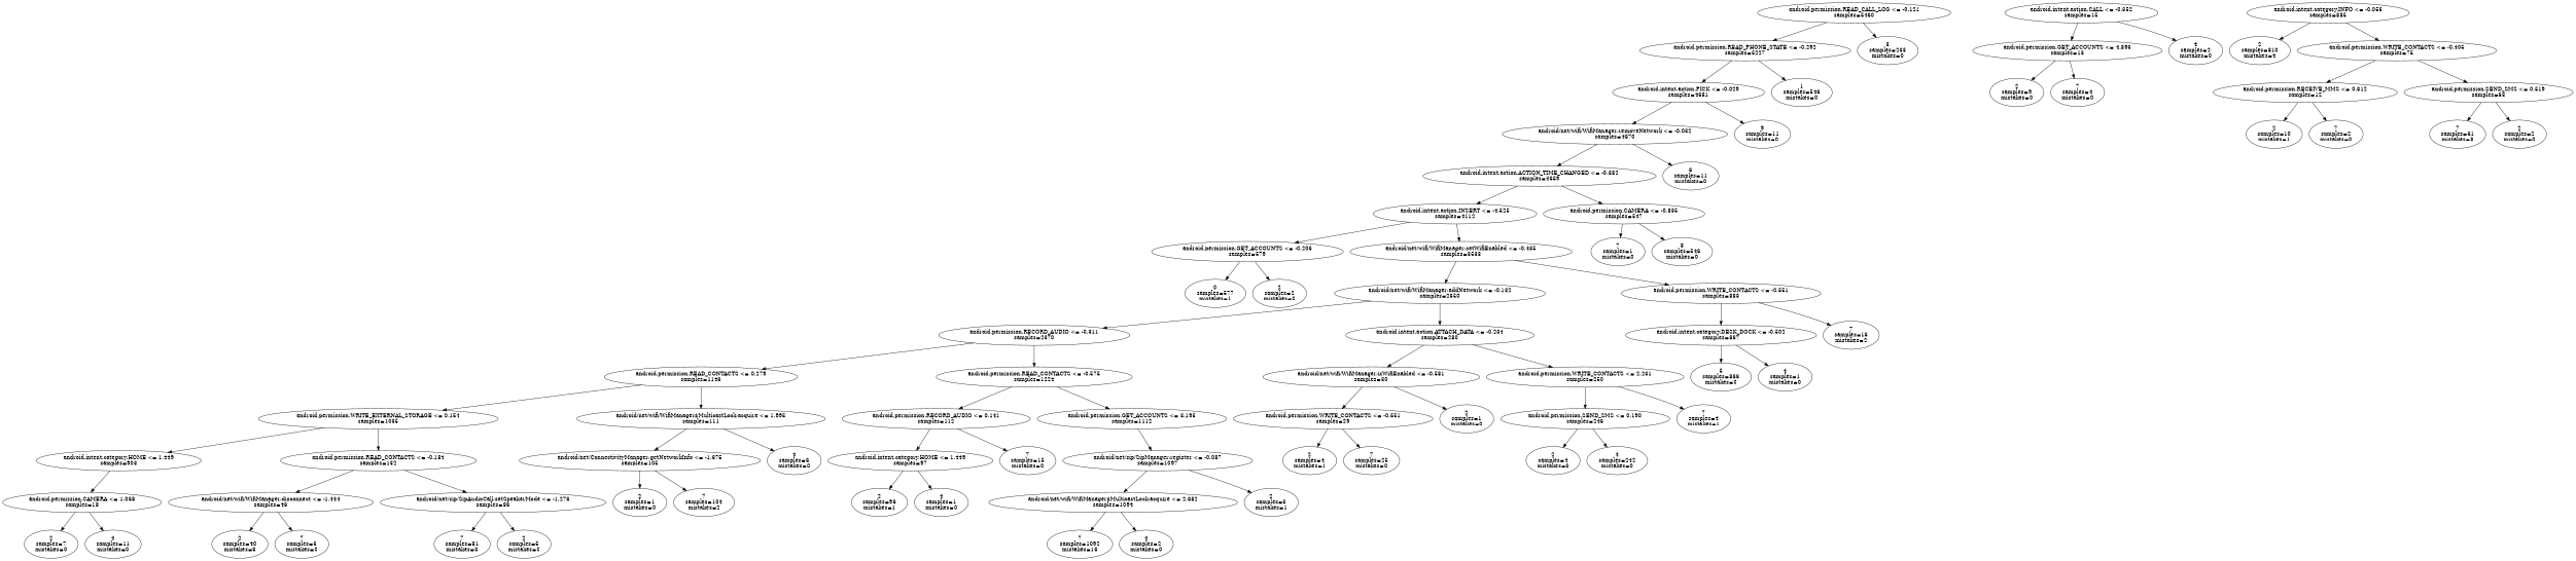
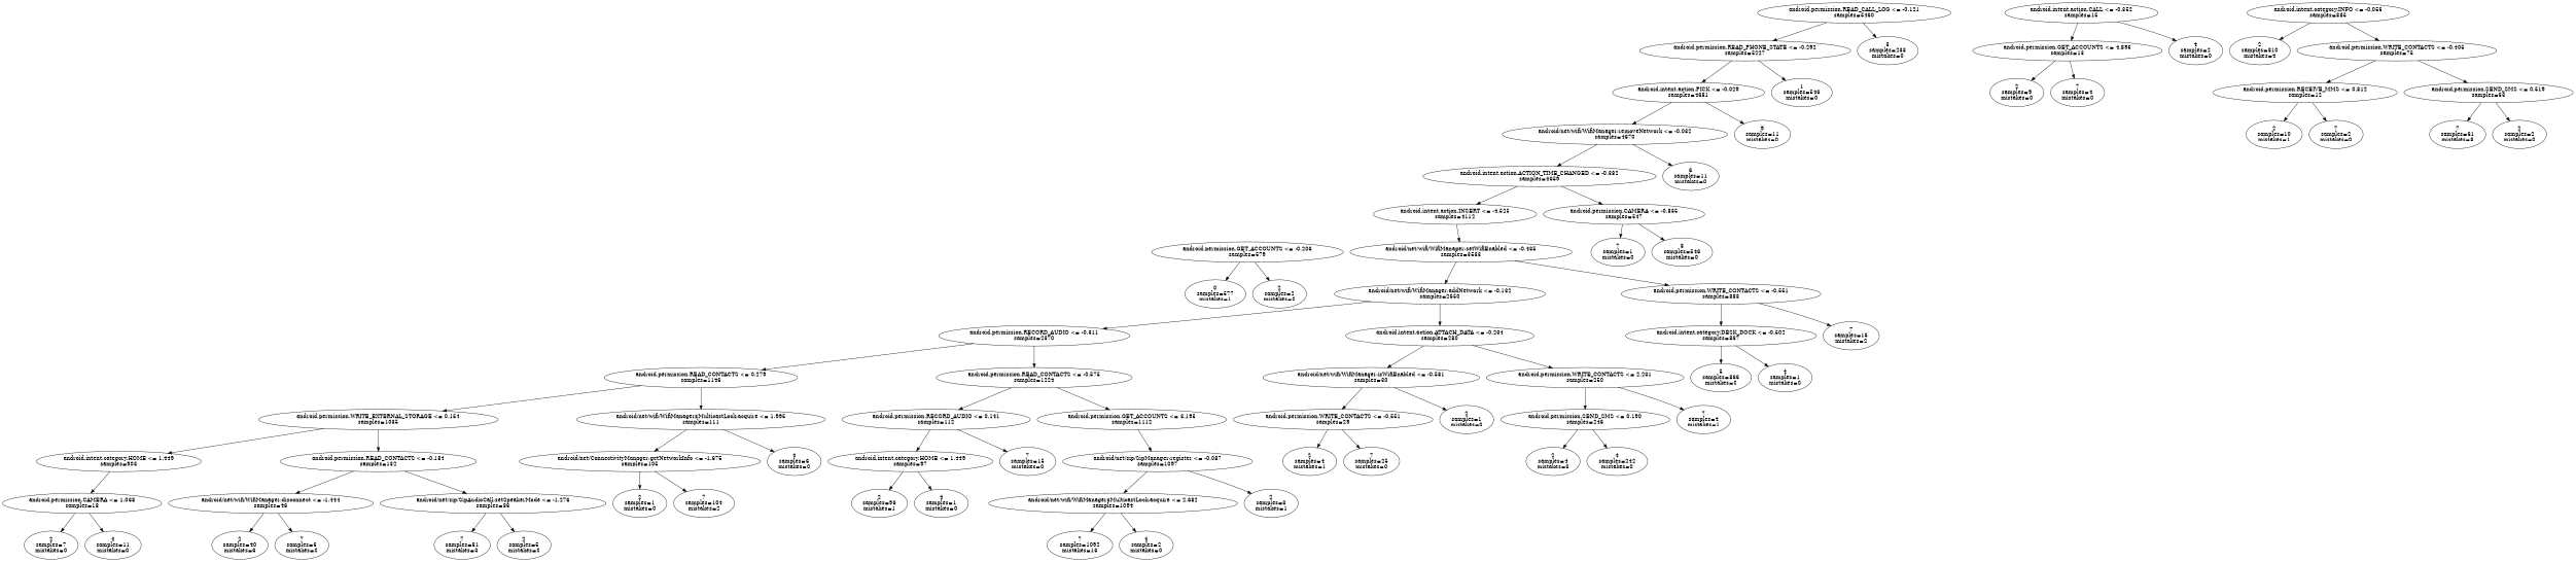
  digraph {
    n1 [label="android.permission.READ_CALL_LOG <= -0.121\nsamples=\5460"]
    n2 [label="android.permission.READ_PHONE_STATE <= -0.292\nsamples=\5227"]
    n3 [label="3\nsamples=\233\nmistakes=\0"]
    n4 [label="android.intent.action.PICK <= -0.029\nsamples=\4681"]
    n5 [label="1\nsamples=\546\nmistakes=\0"]
    n6 [label="android/net/wifi/WifiManager;removeNetwork <= -0.032\nsamples=\4670"]
    n7 [label="9\nsamples=\11\nmistakes=\0"]
    n8 [label="android.intent.action.ACTION_TIME_CHANGED <= -0.382\nsamples=\4659"]
    n9 [label="6\nsamples=\11\nmistakes=\0"]
    n10 [label="android.intent.action.INSERT <= -4.525\nsamples=\4112"]
    n11 [label="android.permission.CAMERA <= -0.835\nsamples=\547"]
    n12 [label="android.permission.GET_ACCOUNTS <= -0.206\nsamples=\579"]
    n13 [label="android/net/wifi/WifiManager;setWifiEnabled <= -0.435\nsamples=\3533"]
    n14 [label="7\nsamples=\1\nmistakes=\0"]
    n15 [label="8\nsamples=\546\nmistakes=\0"]
    n16 [label="0\nsamples=\577\nmistakes=\1"]
    n17 [label="2\nsamples=\2\nmistakes=\0"]
    n18 [label="android/net/wifi/WifiManager;addNetwork <= -0.132\nsamples=\2650"]
    n19 [label="android.permission.WRITE_CONTACTS <= -0.551\nsamples=\883"]
    n20 [label="android.permission.RECORD_AUDIO <= -0.311\nsamples=\2370"]
    n21 [label="android.intent.action.ATTACH_DATA <= -0.234\nsamples=\280"]
    n22 [label="android.intent.category.DESK_DOCK <= -0.502\nsamples=\867"]
    n23 [label="7\nsamples=\16\nmistakes=\2"]
    n24 [label="android.permission.READ_CONTACTS <= 0.279\nsamples=\1146"]
    n25 [label="android.permission.READ_CONTACTS <= -0.575\nsamples=\1224"]
    n26 [label="android/net/wifi/WifiManager;isWifiEnabled <= -0.581\nsamples=\30"]
    n27 [label="android.permission.WRITE_CONTACTS <= 2.231\nsamples=\250"]
    n28 [label="5\nsamples=\866\nmistakes=\0"]
    n29 [label="4\nsamples=\1\nmistakes=\0"]
    n30 [label="android.permission.WRITE_EXTERNAL_STORAGE <= 0.154\nsamples=\1035"]
    n31 [label="android/net/wifi/WifiManager$MulticastLock;acquire <= 1.995\nsamples=\111"]
    n32 [label="android.permission.RECORD_AUDIO <= 0.141\nsamples=\112"]
    n33 [label="android.permission.GET_ACCOUNTS <= 3.195\nsamples=\1112"]
    n34 [label="android.permission.WRITE_CONTACTS <= -0.551\nsamples=\29"]
    n35 [label="2\nsamples=\1\nmistakes=\0"]
    n36 [label="android.permission.SEND_SMS <= 0.190\nsamples=\246"]
    n37 [label="7\nsamples=\4\nmistakes=\1"]
    n38 [label="android.intent.category.HOME <= 1.449\nsamples=\903"]
    n39 [label="android.permission.READ_CONTACTS <= -0.184\nsamples=\132"]
    n40 [label="android/net/ConnectivityManager;getNetworkInfo <= -1.675\nsamples=\105"]
    n41 [label="4\nsamples=\6\nmistakes=\0"]
    n42 [label="android.intent.category.HOME <= 1.449\nsamples=\97"]
    n43 [label="7\nsamples=\15\nmistakes=\0"]
    n44 [label="android/net/sip/SipManager;register <= -0.087\nsamples=\1097"]
    n45 [label="2\nsamples=\4\nmistakes=\1"]
    n46 [label="7\nsamples=\25\nmistakes=\0"]
    n47 [label="2\nsamples=\4\nmistakes=\3"]
    n48 [label="4\nsamples=\242\nmistakes=\0"]
    n49 [label="android.permission.CAMERA <= 1.068\nsamples=\18"]
    n50 [label="android/net/wifi/WifiManager;disconnect <= -1.444\nsamples=\46"]
    n51 [label="android/net/sip/SipAudioCall;setSpeakerMode <= -1.276\nsamples=\86"]
    n52 [label="2\nsamples=\1\nmistakes=\0"]
    n53 [label="7\nsamples=\104\nmistakes=\2"]
    n54 [label="2\nsamples=\96\nmistakes=\1"]
    n55 [label="4\nsamples=\1\nmistakes=\0"]
    n56 [label="android/net/wifi/WifiManager$MulticastLock;acquire <= 2.682\nsamples=\1094"]
    n57 [label="2\nsamples=\3\nmistakes=\1"]
    n58 [label="android.intent.action.CALL <= -0.352\nsamples=\15"]
    n59 [label="android.permission.GET_ACCOUNTS <= 4.896\nsamples=\13"]
    n60 [label="4\nsamples=\2\nmistakes=\0"]
    n61 [label="android.intent.category.INFO <= -0.056\nsamples=\885"]
    n62 [label="2\nsamples=\810\nmistakes=\4"]
    n63 [label="android.permission.WRITE_CONTACTS <= -0.405\nsamples=\75"]
    n64 [label="2\nsamples=\7\nmistakes=\0"]
    n65 [label="4\nsamples=\11\nmistakes=\0"]
    n66 [label="2\nsamples=\40\nmistakes=\6"]
    n67 [label="7\nsamples=\6\nmistakes=\0"]
    n68 [label="7\nsamples=\81\nmistakes=\3"]
    n69 [label="2\nsamples=\5\nmistakes=\0"]
    n70 [label="7\nsamples=\1092\nmistakes=\16"]
    n71 [label="4\nsamples=\2\nmistakes=\0"]
    n72 [label="2\nsamples=\9\nmistakes=\0"]
    n73 [label="7\nsamples=\4\nmistakes=\0"]
    n74 [label="android.permission.RECEIVE_MMS <= 0.812\nsamples=\12"]
    n75 [label="android.permission.SEND_SMS <= 0.519\nsamples=\63"]
    n76 [label="2\nsamples=\10\nmistakes=\1"]
    n77 [label="7\nsamples=\2\nmistakes=\0"]
    n78 [label="7\nsamples=\61\nmistakes=\8"]
    n79 [label="2\nsamples=\2\nmistakes=\0"]
    n1 -> n2
    n1 -> n3
    n2 -> n4
    n2 -> n5
    n4 -> n6
    n4 -> n7
    n6 -> n8
    n6 -> n9
    n8 -> n10
    n8 -> n11
-   n10 -> n12
    n10 -> n13
    n11 -> n14
    n11 -> n15
    n12 -> n16
    n12 -> n17
    n13 -> n18
    n13 -> n19
    n18 -> n20
    n18 -> n21
    n19 -> n22
    n19 -> n23
    n20 -> n24
    n20 -> n25
    n21 -> n26
    n21 -> n27
    n22 -> n28
    n22 -> n29
    n24 -> n30
    n24 -> n31
    n25 -> n32
    n25 -> n33
    n26 -> n34
    n26 -> n35
    n27 -> n36
    n27 -> n37
    n30 -> n38
    n30 -> n39
    n31 -> n40
    n31 -> n41
    n32 -> n42
    n32 -> n43
    n33 -> n44
    n34 -> n45
    n34 -> n46
    n36 -> n47
    n36 -> n48
    n38 -> n49
    n39 -> n50
    n39 -> n51
    n40 -> n52
    n40 -> n53
    n42 -> n54
    n42 -> n55
    n44 -> n56
    n44 -> n57
    n49 -> n64
    n49 -> n65
    n50 -> n66
    n50 -> n67
    n51 -> n68
    n51 -> n69
    n56 -> n70
    n56 -> n71
    n58 -> n59
    n58 -> n60
    n59 -> n72
    n59 -> n73
    n61 -> n62
    n61 -> n63
    n63 -> n74
    n63 -> n75
    n74 -> n76
    n74 -> n77
    n75 -> n78
    n75 -> n79
  }
